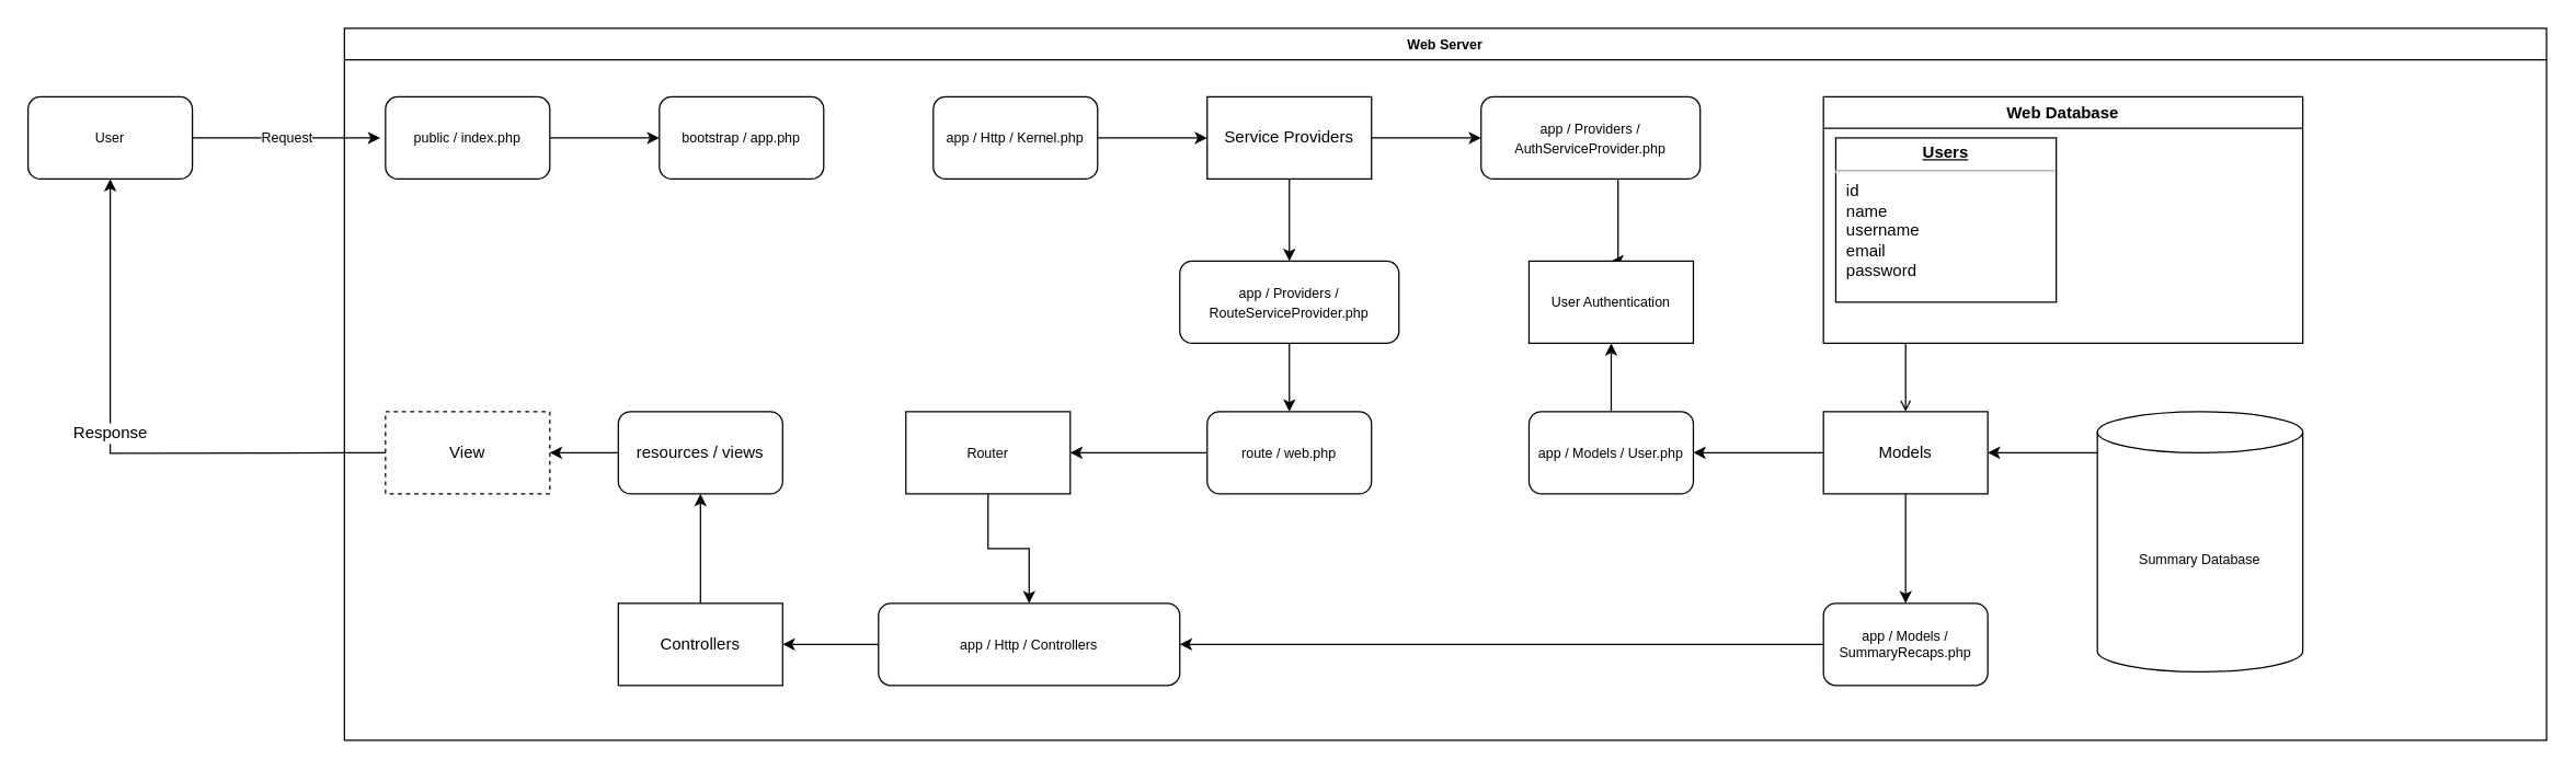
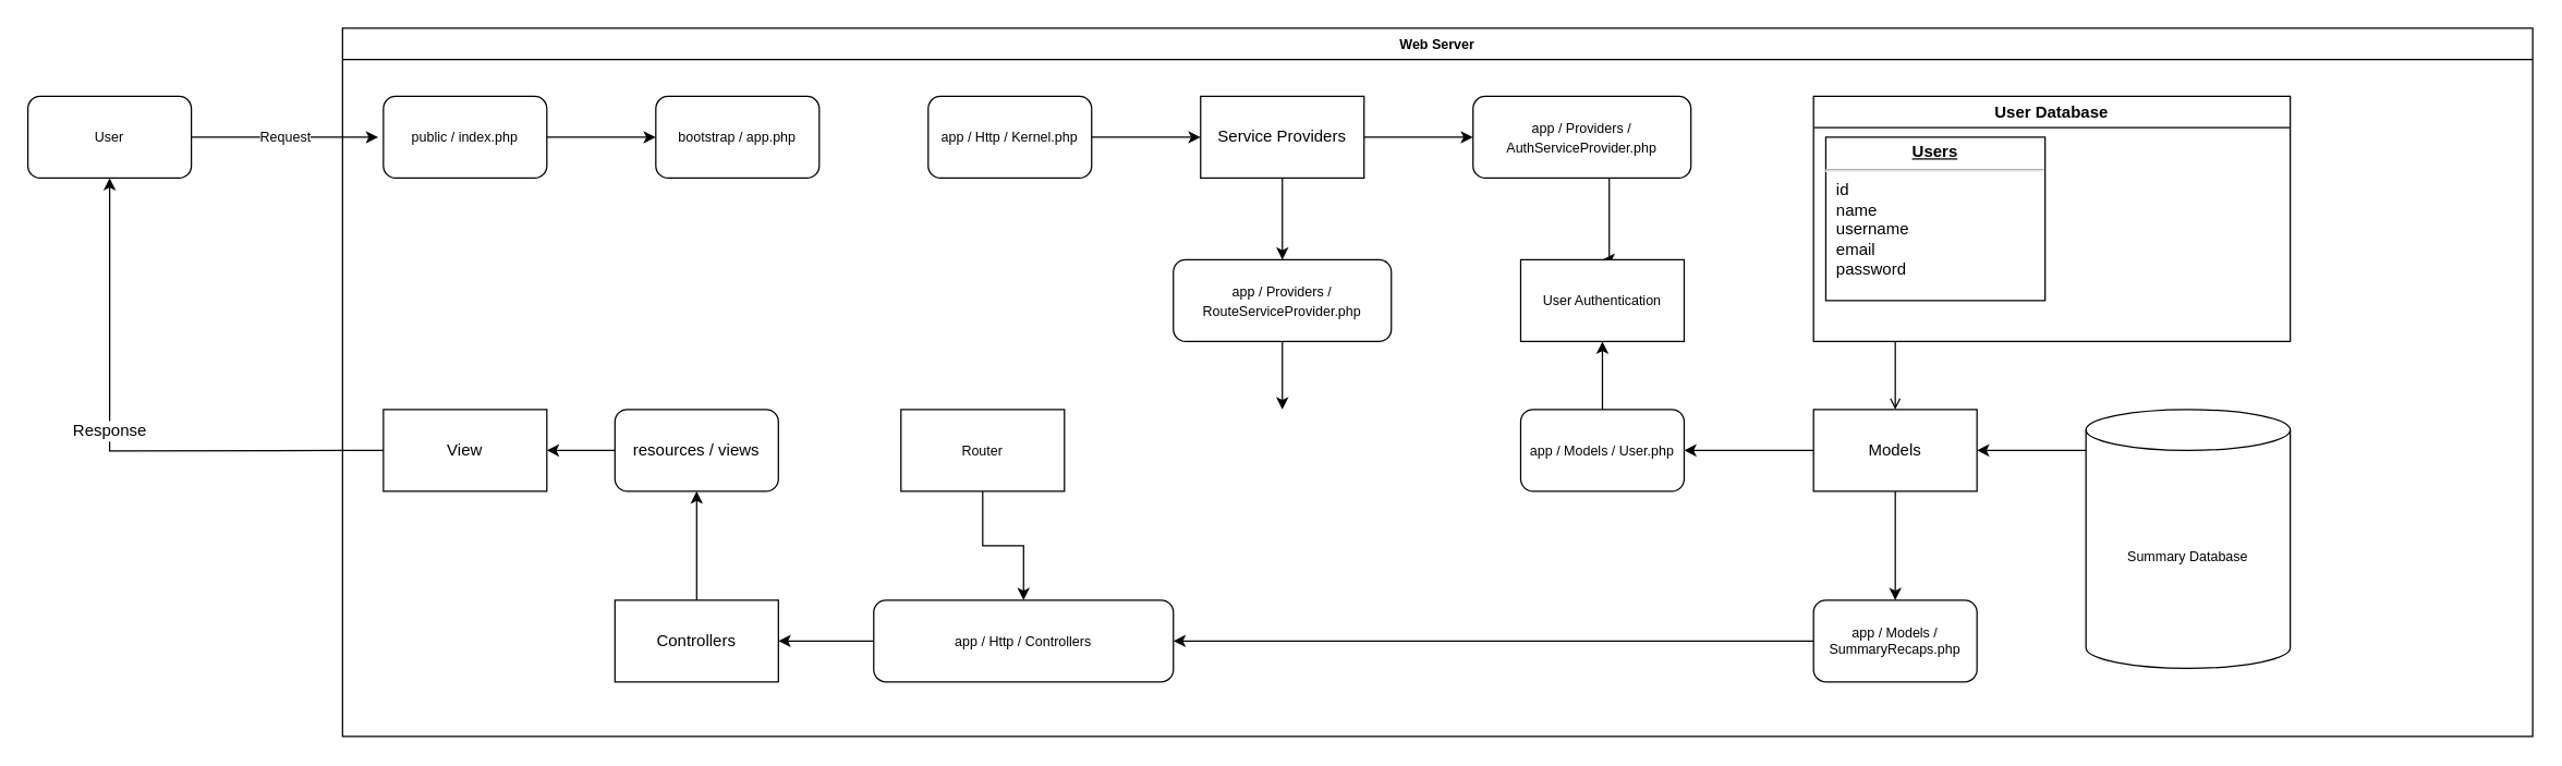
  <mxCell id="0" />
  <mxCell id="1" parent="0" />
  <mxCell id="2" value="Request" style="edgeStyle=orthogonalEdgeStyle;rounded=0;orthogonalLoop=1;jettySize=auto;html=1;fontSize=10;entryX=-0.032;entryY=0.5;entryDx=0;entryDy=0;entryPerimeter=0;" parent="1" source="3" target="7" edge="1"><mxGeometry relative="1" as="geometry"><mxPoint x="250" y="110" as="targetPoint" /></mxGeometry></mxCell>
  <mxCell id="3" value="User" style="rounded=1;whiteSpace=wrap;html=1;fontSize=10;" parent="1" vertex="1"><mxGeometry x="20" y="70" width="120" height="60" as="geometry" /></mxCell>
  <mxCell id="4" value="Response" style="edgeStyle=orthogonalEdgeStyle;rounded=0;orthogonalLoop=1;jettySize=auto;html=1;fontFamily=Helvetica;fontSize=12;entryX=0.5;entryY=1;entryDx=0;entryDy=0;" parent="1" target="3" edge="1"><mxGeometry relative="1" as="geometry"><mxPoint x="120" y="265" as="targetPoint" /><mxPoint x="250" y="330" as="sourcePoint" /></mxGeometry></mxCell>
  <mxCell id="5" value="Web Server" style="swimlane;fontSize=10;" parent="1" vertex="1"><mxGeometry x="251" y="20" width="1608" height="520" as="geometry" /></mxCell>
  <mxCell id="6" style="edgeStyle=orthogonalEdgeStyle;rounded=0;orthogonalLoop=1;jettySize=auto;html=1;entryX=0;entryY=0.5;entryDx=0;entryDy=0;fontFamily=Helvetica;fontSize=6;" parent="5" source="7" target="8" edge="1"><mxGeometry relative="1" as="geometry" /></mxCell>
  <mxCell id="7" value="public / index.php" style="rounded=1;whiteSpace=wrap;html=1;fontSize=10;" parent="5" vertex="1"><mxGeometry x="30" y="50" width="120" height="60" as="geometry" /></mxCell>
  <mxCell id="8" value="bootstrap / app.php" style="rounded=1;whiteSpace=wrap;html=1;fontSize=10;" parent="5" vertex="1"><mxGeometry x="230" y="50" width="120" height="60" as="geometry" /></mxCell>
  <mxCell id="9" style="edgeStyle=orthogonalEdgeStyle;rounded=0;orthogonalLoop=1;jettySize=auto;html=1;entryX=0;entryY=0.5;entryDx=0;entryDy=0;fontFamily=Helvetica;fontSize=12;" parent="5" source="10" target="13" edge="1"><mxGeometry relative="1" as="geometry" /></mxCell>
  <mxCell id="10" value="app / Http / Kernel.php" style="rounded=1;whiteSpace=wrap;html=1;fontSize=10;" parent="5" vertex="1"><mxGeometry x="430" y="50" width="120" height="60" as="geometry" /></mxCell>
  <mxCell id="11" style="edgeStyle=orthogonalEdgeStyle;rounded=0;orthogonalLoop=1;jettySize=auto;html=1;entryX=0.5;entryY=0;entryDx=0;entryDy=0;fontFamily=Helvetica;fontSize=10;" parent="5" source="13" target="15" edge="1"><mxGeometry relative="1" as="geometry" /></mxCell>
  <mxCell id="12" style="edgeStyle=orthogonalEdgeStyle;rounded=0;orthogonalLoop=1;jettySize=auto;html=1;fontFamily=Helvetica;fontSize=12;" parent="5" source="13" target="28" edge="1"><mxGeometry relative="1" as="geometry" /></mxCell>
  <mxCell id="13" value="&lt;font style=&quot;font-size: 12px&quot;&gt;Service Providers&lt;br&gt;&lt;/font&gt;" style="rounded=0;whiteSpace=wrap;html=1;fontFamily=Helvetica;fontSize=6;" parent="5" vertex="1"><mxGeometry x="630" y="50" width="120" height="60" as="geometry" /></mxCell>
  <mxCell id="14" style="edgeStyle=orthogonalEdgeStyle;rounded=0;orthogonalLoop=1;jettySize=auto;html=1;entryX=0.5;entryY=0;entryDx=0;entryDy=0;fontFamily=Helvetica;fontSize=10;" parent="5" source="15" edge="1"><mxGeometry relative="1" as="geometry"><mxPoint x="690.0" y="280" as="targetPoint" /></mxGeometry></mxCell>
  <mxCell id="15" value="&lt;font style=&quot;font-size: 10px&quot;&gt;app / Providers / RouteServiceProvider.php&lt;/font&gt;" style="rounded=1;whiteSpace=wrap;html=1;fontFamily=Helvetica;fontSize=12;" parent="5" vertex="1"><mxGeometry x="610" y="170" width="160" height="60" as="geometry" /></mxCell>
- <mxCell id="16" style="edgeStyle=orthogonalEdgeStyle;rounded=0;orthogonalLoop=1;jettySize=auto;html=1;fontFamily=Helvetica;fontSize=10;" parent="5" source="17" target="19" edge="1"><mxGeometry relative="1" as="geometry" /></mxCell>
- <mxCell id="17" value="route / web.php" style="rounded=1;whiteSpace=wrap;html=1;fontFamily=Helvetica;fontSize=10;" parent="5" vertex="1"><mxGeometry x="630" y="280" width="120" height="60" as="geometry" /></mxCell>
  <mxCell id="18" style="edgeStyle=orthogonalEdgeStyle;rounded=0;orthogonalLoop=1;jettySize=auto;html=1;entryX=0.5;entryY=0;entryDx=0;entryDy=0;fontFamily=Helvetica;fontSize=10;" parent="5" source="19" target="21" edge="1"><mxGeometry relative="1" as="geometry" /></mxCell>
  <mxCell id="19" value="Router" style="rounded=0;whiteSpace=wrap;html=1;fontFamily=Helvetica;fontSize=10;" parent="5" vertex="1"><mxGeometry x="410" y="280" width="120" height="60" as="geometry" /></mxCell>
  <mxCell id="20" style="edgeStyle=orthogonalEdgeStyle;rounded=0;orthogonalLoop=1;jettySize=auto;html=1;entryX=1;entryY=0.5;entryDx=0;entryDy=0;fontFamily=Helvetica;fontSize=12;" parent="5" source="21" target="23" edge="1"><mxGeometry relative="1" as="geometry" /></mxCell>
  <mxCell id="21" value="&lt;font style=&quot;font-size: 10px&quot;&gt;app / Http / Controllers&lt;br&gt;&lt;/font&gt;" style="rounded=1;whiteSpace=wrap;html=1;fontFamily=Helvetica;fontSize=12;" parent="5" vertex="1"><mxGeometry x="390" y="420" width="220" height="60" as="geometry" /></mxCell>
  <mxCell id="22" style="edgeStyle=orthogonalEdgeStyle;rounded=0;orthogonalLoop=1;jettySize=auto;html=1;entryX=0.5;entryY=1;entryDx=0;entryDy=0;fontFamily=Helvetica;fontSize=10;" parent="5" source="23" target="25" edge="1"><mxGeometry relative="1" as="geometry" /></mxCell>
  <mxCell id="23" value="Controllers" style="rounded=0;whiteSpace=wrap;html=1;fontFamily=Helvetica;fontSize=12;" parent="5" vertex="1"><mxGeometry x="200" y="420" width="120" height="60" as="geometry" /></mxCell>
  <mxCell id="24" style="edgeStyle=orthogonalEdgeStyle;rounded=0;orthogonalLoop=1;jettySize=auto;html=1;entryX=1;entryY=0.5;entryDx=0;entryDy=0;fontFamily=Helvetica;fontSize=12;" parent="5" source="25" target="26" edge="1"><mxGeometry relative="1" as="geometry" /></mxCell>
  <mxCell id="25" value="resources / views" style="rounded=1;whiteSpace=wrap;html=1;fontFamily=Helvetica;fontSize=12;" parent="5" vertex="1"><mxGeometry x="200" y="280" width="120" height="60" as="geometry" /></mxCell>
- <mxCell id="26" value="View" style="rounded=0;whiteSpace=wrap;html=1;fontFamily=Helvetica;fontSize=12;dashed=1;" parent="5" vertex="1"><mxGeometry x="30" y="280" width="120" height="60" as="geometry" /></mxCell>
+ <mxCell id="26" value="View" style="rounded=0;whiteSpace=wrap;html=1;fontFamily=Helvetica;fontSize=12;" parent="5" vertex="1"><mxGeometry x="30" y="280" width="120" height="60" as="geometry" /></mxCell>
  <mxCell id="27" style="edgeStyle=orthogonalEdgeStyle;rounded=0;orthogonalLoop=1;jettySize=auto;html=1;entryX=0.5;entryY=0;entryDx=0;entryDy=0;fontFamily=Helvetica;fontSize=10;" parent="5" source="28" target="37" edge="1"><mxGeometry relative="1" as="geometry"><Array as="points"><mxPoint x="930" y="120" /><mxPoint x="930" y="120" /></Array></mxGeometry></mxCell>
  <mxCell id="28" value="&lt;font style=&quot;font-size: 10px&quot;&gt;app / Providers / &lt;/font&gt;&lt;font style=&quot;font-size: 10px&quot;&gt;AuthServiceProvider.php&lt;/font&gt;" style="rounded=1;whiteSpace=wrap;html=1;fontFamily=Helvetica;fontSize=12;" parent="5" vertex="1"><mxGeometry x="830" y="50" width="160" height="60" as="geometry" /></mxCell>
  <mxCell id="29" style="edgeStyle=orthogonalEdgeStyle;rounded=0;orthogonalLoop=1;jettySize=auto;html=1;entryX=0.5;entryY=0;entryDx=0;entryDy=0;fontFamily=Helvetica;fontSize=12;endArrow=open;" parent="5" source="30" target="34" edge="1"><mxGeometry relative="1" as="geometry"><Array as="points"><mxPoint x="1140" y="280" /><mxPoint x="1140" y="280" /></Array></mxGeometry></mxCell>
- <mxCell id="30" value="Web Database" style="swimlane;fontFamily=Helvetica;fontSize=12;startSize=23;" parent="5" vertex="1"><mxGeometry x="1080" y="50" width="350" height="180" as="geometry" /></mxCell>
+ <mxCell id="30" value="User Database" style="swimlane;fontFamily=Helvetica;fontSize=12;startSize=23;" parent="5" vertex="1"><mxGeometry x="1080" y="50" width="350" height="180" as="geometry" /></mxCell>
  <mxCell id="31" value="&lt;p style=&quot;margin: 0px ; margin-top: 4px ; text-align: center ; text-decoration: underline&quot;&gt;&lt;b&gt;Users&lt;/b&gt;&lt;br&gt;&lt;/p&gt;&lt;hr&gt;&lt;p style=&quot;margin: 0px ; margin-left: 8px&quot;&gt;id&lt;br&gt;name&lt;br&gt;username&lt;br&gt;&lt;/p&gt;&lt;p style=&quot;margin: 0px ; margin-left: 8px&quot;&gt;email&lt;/p&gt;&lt;p style=&quot;margin: 0px ; margin-left: 8px&quot;&gt;password&lt;br&gt;&lt;/p&gt;" style="verticalAlign=top;align=left;overflow=fill;fontSize=12;fontFamily=Helvetica;html=1;" parent="30" vertex="1"><mxGeometry x="9" y="30" width="161" height="120" as="geometry" /></mxCell>
  <mxCell id="32" style="edgeStyle=orthogonalEdgeStyle;rounded=0;orthogonalLoop=1;jettySize=auto;html=1;entryX=1;entryY=0.5;entryDx=0;entryDy=0;fontFamily=Helvetica;fontSize=10;" parent="5" source="34" target="36" edge="1"><mxGeometry relative="1" as="geometry" /></mxCell>
  <mxCell id="33" style="edgeStyle=orthogonalEdgeStyle;rounded=0;orthogonalLoop=1;jettySize=auto;html=1;fontFamily=Helvetica;fontSize=10;" parent="5" source="34" target="39" edge="1"><mxGeometry relative="1" as="geometry" /></mxCell>
  <mxCell id="34" value="Models" style="rounded=0;whiteSpace=wrap;html=1;fontFamily=Helvetica;fontSize=12;" parent="5" vertex="1"><mxGeometry x="1080" y="280" width="120" height="60" as="geometry" /></mxCell>
  <mxCell id="35" style="edgeStyle=orthogonalEdgeStyle;rounded=0;orthogonalLoop=1;jettySize=auto;html=1;entryX=0.5;entryY=1;entryDx=0;entryDy=0;fontFamily=Helvetica;fontSize=10;" parent="5" source="36" target="37" edge="1"><mxGeometry relative="1" as="geometry" /></mxCell>
  <mxCell id="36" value="&lt;font style=&quot;font-size: 10px&quot;&gt;app / Models / User.php&lt;br&gt;&lt;/font&gt;" style="rounded=1;whiteSpace=wrap;html=1;fontFamily=Helvetica;fontSize=12;" parent="5" vertex="1"><mxGeometry x="865" y="280" width="120" height="60" as="geometry" /></mxCell>
  <mxCell id="37" value="User Authentication" style="rounded=0;whiteSpace=wrap;html=1;fontFamily=Helvetica;fontSize=10;" parent="5" vertex="1"><mxGeometry x="865" y="170" width="120" height="60" as="geometry" /></mxCell>
  <mxCell id="38" style="edgeStyle=orthogonalEdgeStyle;rounded=0;orthogonalLoop=1;jettySize=auto;html=1;entryX=1;entryY=0.5;entryDx=0;entryDy=0;fontFamily=Helvetica;fontSize=10;" parent="5" source="39" target="21" edge="1"><mxGeometry relative="1" as="geometry" /></mxCell>
  <mxCell id="39" value="&lt;font style=&quot;font-size: 10px&quot;&gt;app / Models / SummaryRecaps.php&lt;br&gt;&lt;/font&gt;" style="rounded=1;whiteSpace=wrap;html=1;fontFamily=Helvetica;fontSize=10;" parent="5" vertex="1"><mxGeometry x="1080" y="420" width="120" height="60" as="geometry" /></mxCell>
  <mxCell id="40" value="Summary Database" style="shape=cylinder3;whiteSpace=wrap;html=1;boundedLbl=1;backgroundOutline=1;size=15;fontFamily=Helvetica;fontSize=10;" parent="5" vertex="1"><mxGeometry x="1280" y="280" width="150" height="190" as="geometry" /></mxCell>
  <mxCell id="41" style="edgeStyle=orthogonalEdgeStyle;rounded=0;orthogonalLoop=1;jettySize=auto;html=1;fontFamily=Helvetica;fontSize=10;entryX=1;entryY=0.5;entryDx=0;entryDy=0;" parent="5" source="40" target="34" edge="1"><mxGeometry relative="1" as="geometry"><mxPoint x="1209" y="310" as="targetPoint" /><Array as="points"><mxPoint x="1259" y="310" /><mxPoint x="1259" y="310" /></Array></mxGeometry></mxCell>
  <mxCell id="42" value="" style="endArrow=none;html=1;rounded=0;fontFamily=Helvetica;fontSize=12;entryX=0;entryY=0.5;entryDx=0;entryDy=0;" parent="1" target="26" edge="1"><mxGeometry width="50" height="50" relative="1" as="geometry"><mxPoint x="250" y="330" as="sourcePoint" /><mxPoint x="260" y="270" as="targetPoint" /><Array as="points"><mxPoint x="250" y="330" /></Array></mxGeometry></mxCell>
